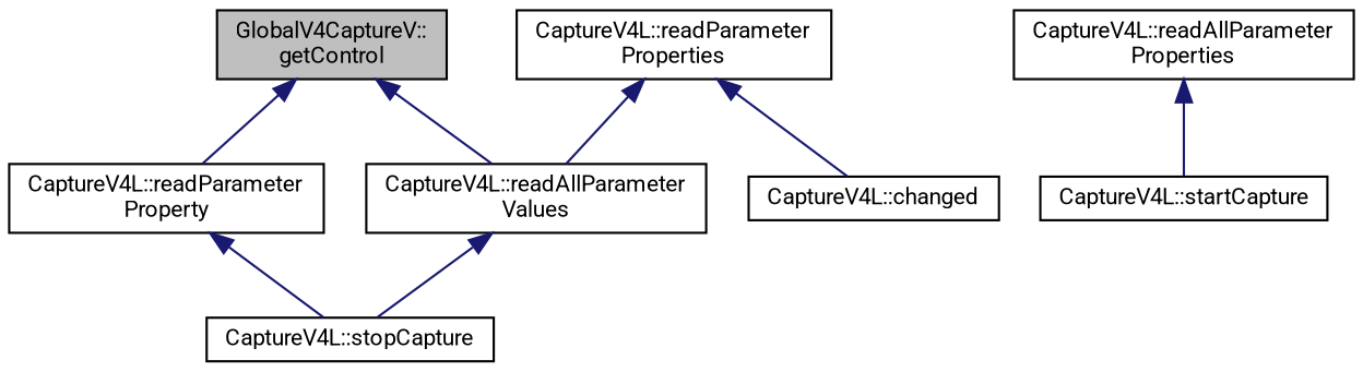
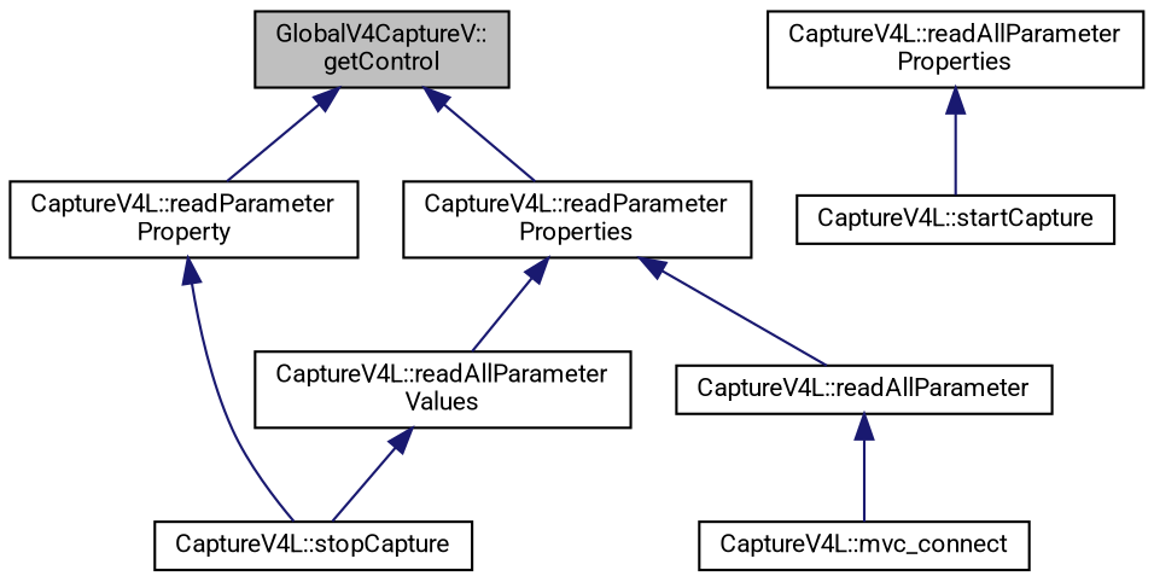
  digraph {
    fontname=Roboto
    rankdir=TB
    node [color=black fillcolor=white fontname=Roboto fontsize=10 shape=record style=filled]
    edge [color=midnightblue dir=back fontname=Roboto fontsize=10 labelfontname=Helvetica labelfontsize=10 style=solid]
    n1 [fillcolor=grey75 fontcolor=black height=0.2 label="GlobalV4CaptureV::\lgetControl" width=0.4]
    n2 [height=0.2 label="CaptureV4L::readParameter\lProperty" width=0.4]
    n3 [height=0.2 label="CaptureV4L::readParameter\lProperties" width=0.4]
    n4 [height=0.2 label="CaptureV4L::stopCapture" width=0.4]
-   n5 [height=0.2 label="CaptureV4L::changed" width=0.4]
+   n5 [height=0.2 label="CaptureV4L::readAllParameter" width=0.4]
    n6 [height=0.2 label="CaptureV4L::readAllParameter\lValues" width=0.4]
    n7 [height=0.2 label="CaptureV4L::readAllParameter\lProperties" width=0.4]
    n8 [height=0.2 label="CaptureV4L::startCapture" width=0.4]
+   n9 [height=0.2 label="CaptureV4L::mvc_connect" width=0.4]
    n1 -> n2
-   n1 -> n6
+   n1 -> n3
    n2 -> n4
    n3 -> n5
    n3 -> n6
+   n5 -> n9
    n6 -> n4
    n7 -> n8
  }
